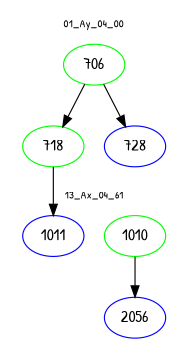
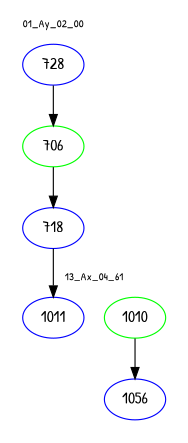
  digraph {
    fontname="Patrick Hand"
    node [color=blue fontname="Patrick Hand"]
    edge [color=black fontname="Patrick Hand"]
    n1 [color=green label=1010]
    n2 [label=1011]
-   n3 [label=2056]
+   n3 [label=1056]
    n4 [color=green label=706]
-   n5 [color=green label=718]
+   n5 [label=718]
    n6 [label=728]
    subgraph cluster_1 {
      color=white
      fontsize=10
      label="13_Ax_04_61"
      n1
      n2
      n3
    }
    subgraph cluster_2 {
      color=white
      fontsize=10
-     label="01_Ay_04_00"
+     label="01_Ay_02_00"
      n4
      n5
      n6
    }
    n1 -> n3
    n4 -> n5
-   n4 -> n6
+   n6 -> n4
    n5 -> n2
  }
